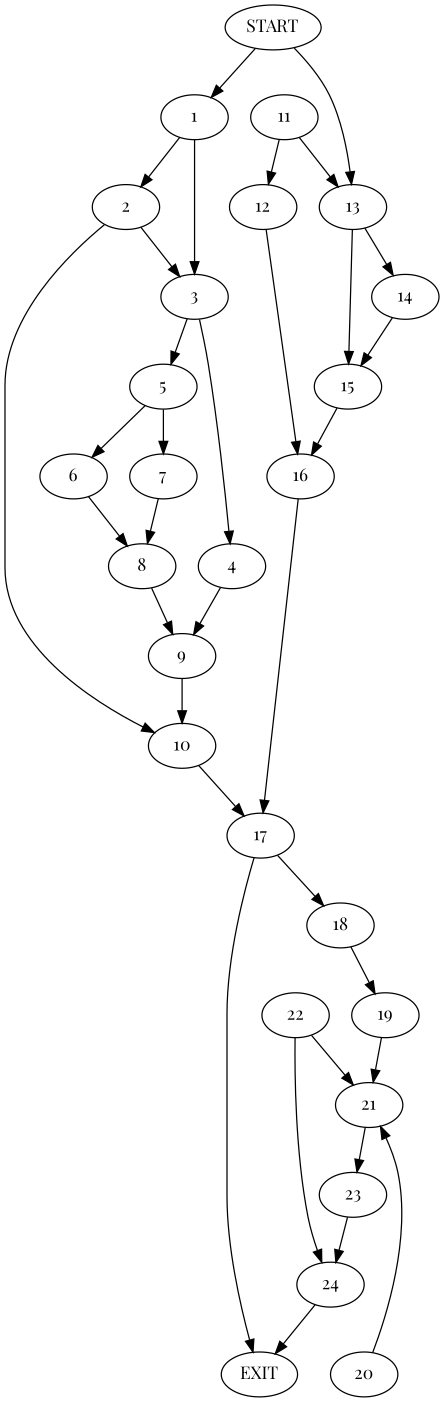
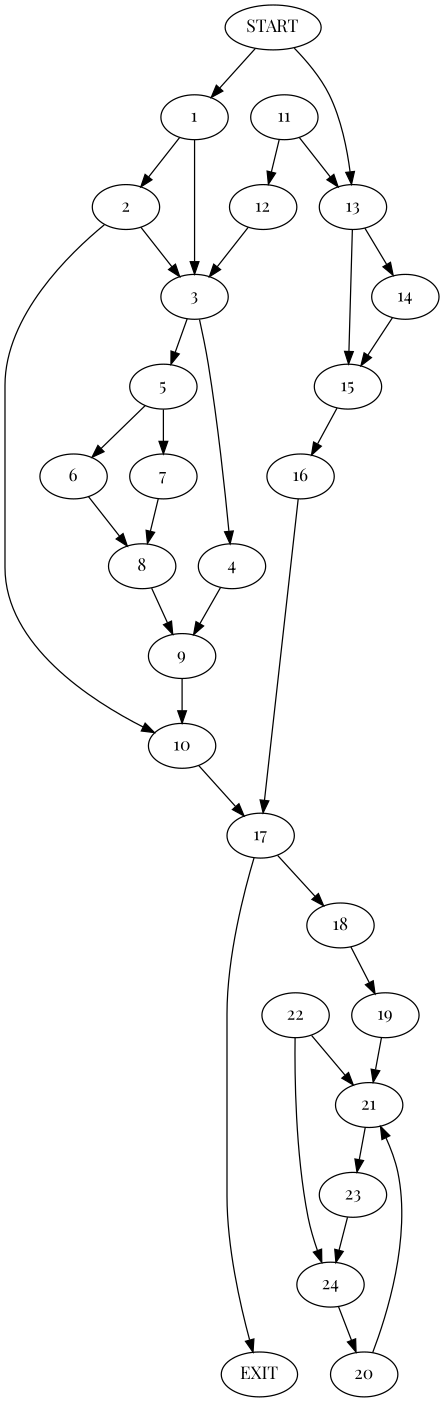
  digraph {
    fontname="Playfair Display"
    node [fontname="Playfair Display"]
    edge [fontname="Playfair Display"]
    n1 [label=START]
    1
    13
    2
    3
    11
    12
    10
    4
    5
    17
    9
    6
    7
    8
    18
    n17 [label=EXIT]
    16
    14
    15
    19
    21
    20
    23
    22
    24
    n1 -> 1
    n1 -> 13
    1 -> 2
    1 -> 3
    13 -> 14
    13 -> 15
    2 -> 3
    2 -> 10
    3 -> 4
    3 -> 5
    11 -> 13
    11 -> 12
-   12 -> 16
+   12 -> 3
    10 -> 17
    4 -> 9
    5 -> 6
    5 -> 7
    17 -> 18
    17 -> n17
    9 -> 10
    6 -> 8
    7 -> 8
    8 -> 9
    18 -> 19
    16 -> 17
    14 -> 15
    15 -> 16
    19 -> 21
    21 -> 23
    20 -> 21
    23 -> 24
    22 -> 21
    22 -> 24
-   24 -> n17
+   24 -> 20
  }
